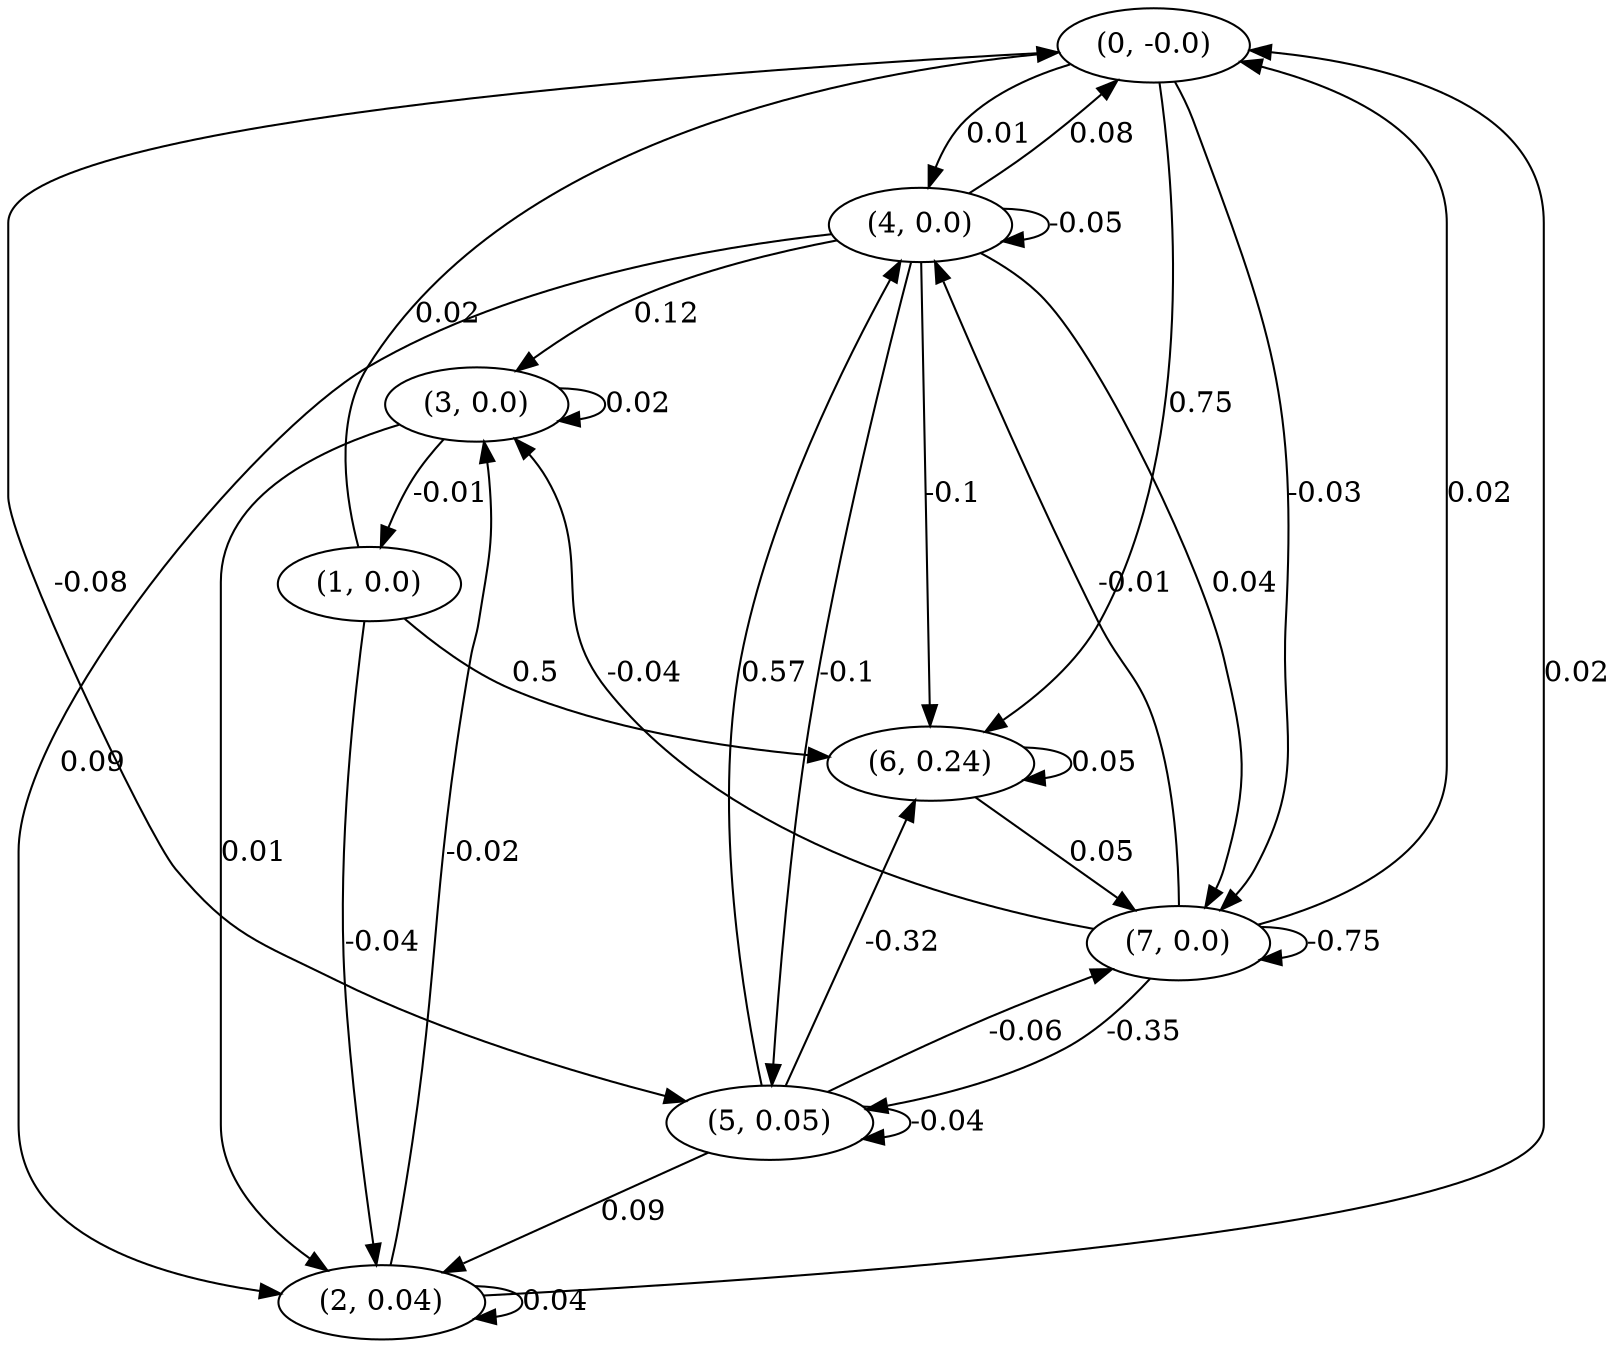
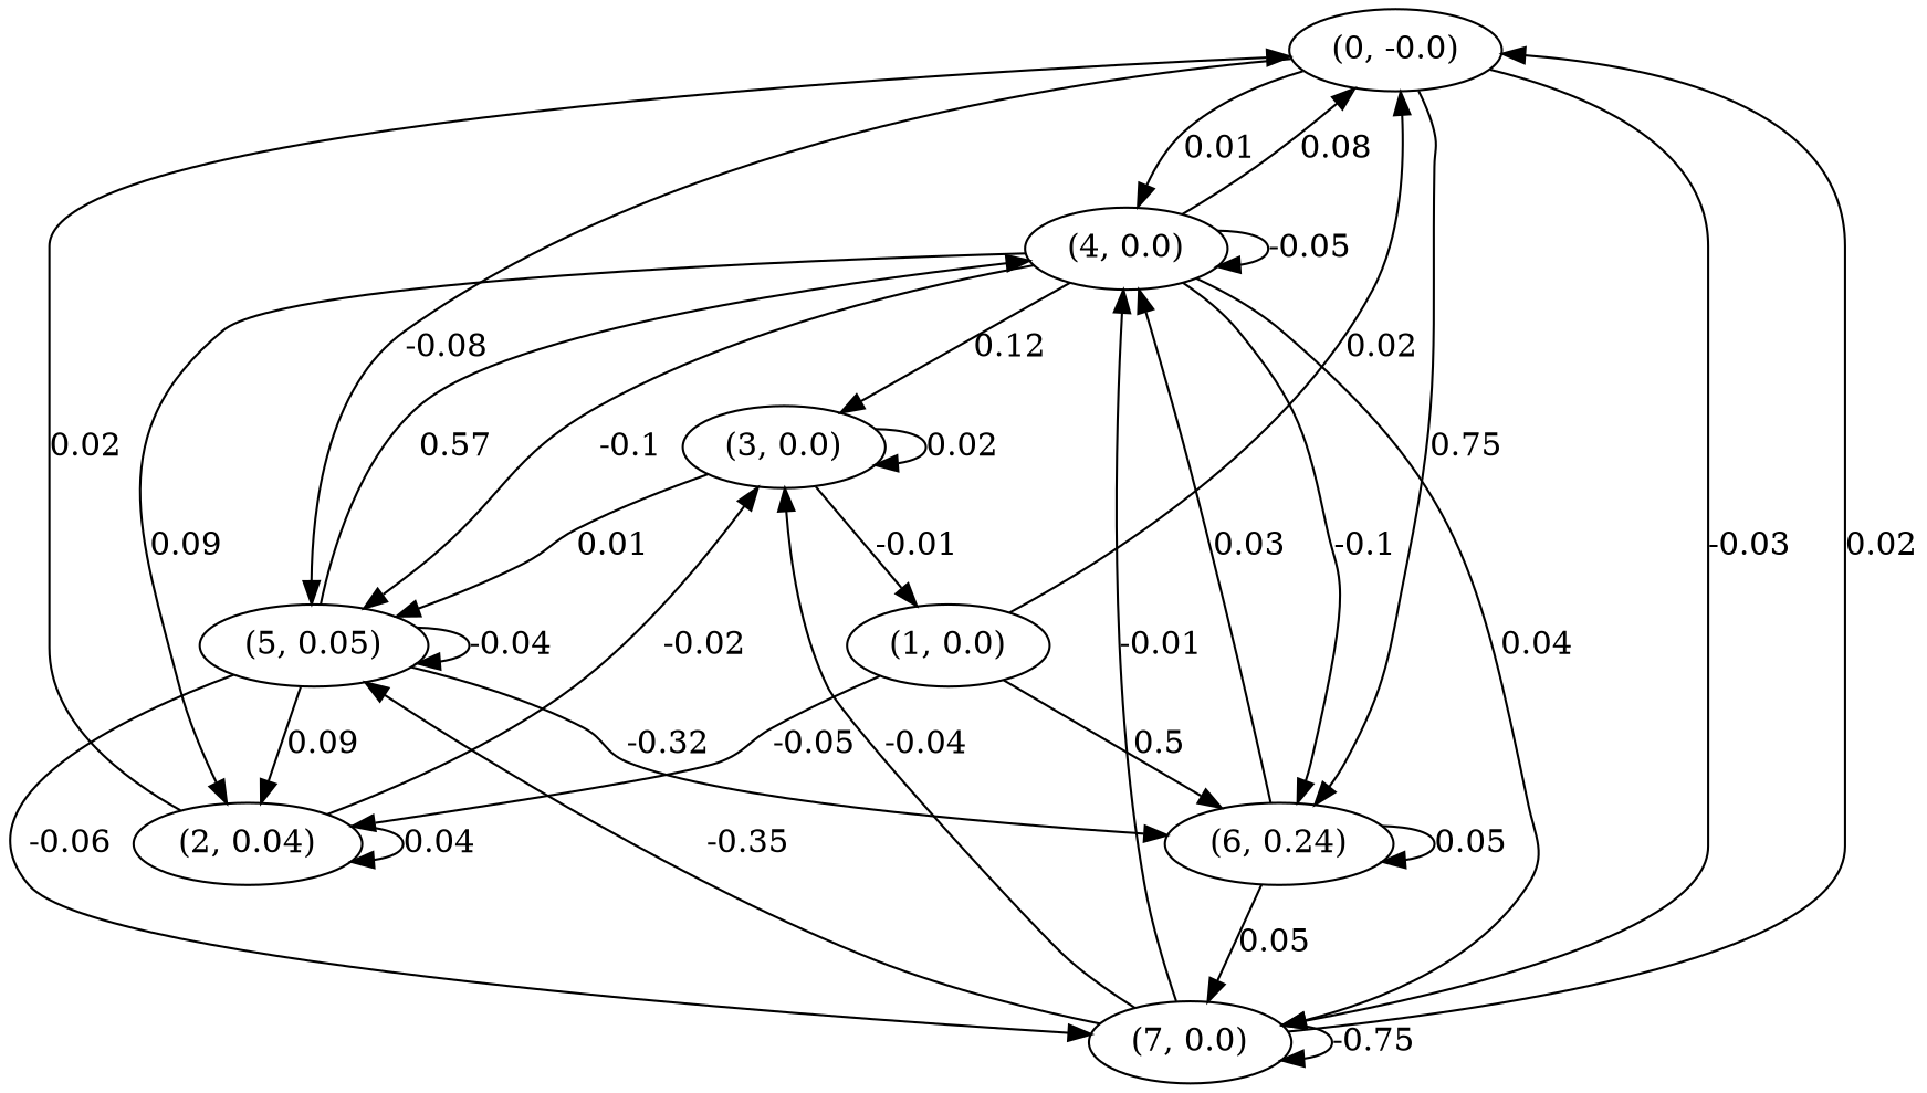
  digraph {
    n1 [label="(0, -0.0)"]
    n2 [label="(4, 0.0)"]
    n3 [label="(5, 0.05)"]
    n4 [label="(6, 0.24)"]
    n5 [label="(7, 0.0)"]
    n6 [label="(2, 0.04)"]
    n7 [label="(3, 0.0)"]
    n8 [label="(1, 0.0)"]
    n1 -> n2 [label=0.01]
    n1 -> n3 [label=-0.08]
    n1 -> n4 [label=0.75]
    n1 -> n5 [label=-0.03]
    n2 -> n1 [label=0.08]
    n2 -> n2 [label=-0.05]
    n2 -> n3 [label=-0.1]
    n2 -> n4 [label=-0.1]
    n2 -> n5 [label=0.04]
    n2 -> n6 [label=0.09]
    n2 -> n7 [label=0.12]
    n3 -> n2 [label=0.57]
    n3 -> n3 [label=-0.04]
    n3 -> n4 [label=-0.32]
    n3 -> n5 [label=-0.06]
    n3 -> n6 [label=0.09]
+   n4 -> n2 [label=0.03]
    n4 -> n4 [label=0.05]
    n4 -> n5 [label=0.05]
    n5 -> n1 [label=0.02]
    n5 -> n2 [label=-0.01]
    n5 -> n3 [label=-0.35]
    n5 -> n5 [label=-0.75]
    n5 -> n7 [label=-0.04]
    n6 -> n1 [label=0.02]
    n6 -> n6 [label=0.04]
    n6 -> n7 [label=-0.02]
-   n7 -> n6 [label=0.01]
+   n7 -> n3 [label=0.01]
    n7 -> n7 [label=0.02]
    n7 -> n8 [label=-0.01]
    n8 -> n1 [label=0.02]
    n8 -> n4 [label=0.5]
-   n8 -> n6 [label=-0.04]
+   n8 -> n6 [label=-0.05]
  }
